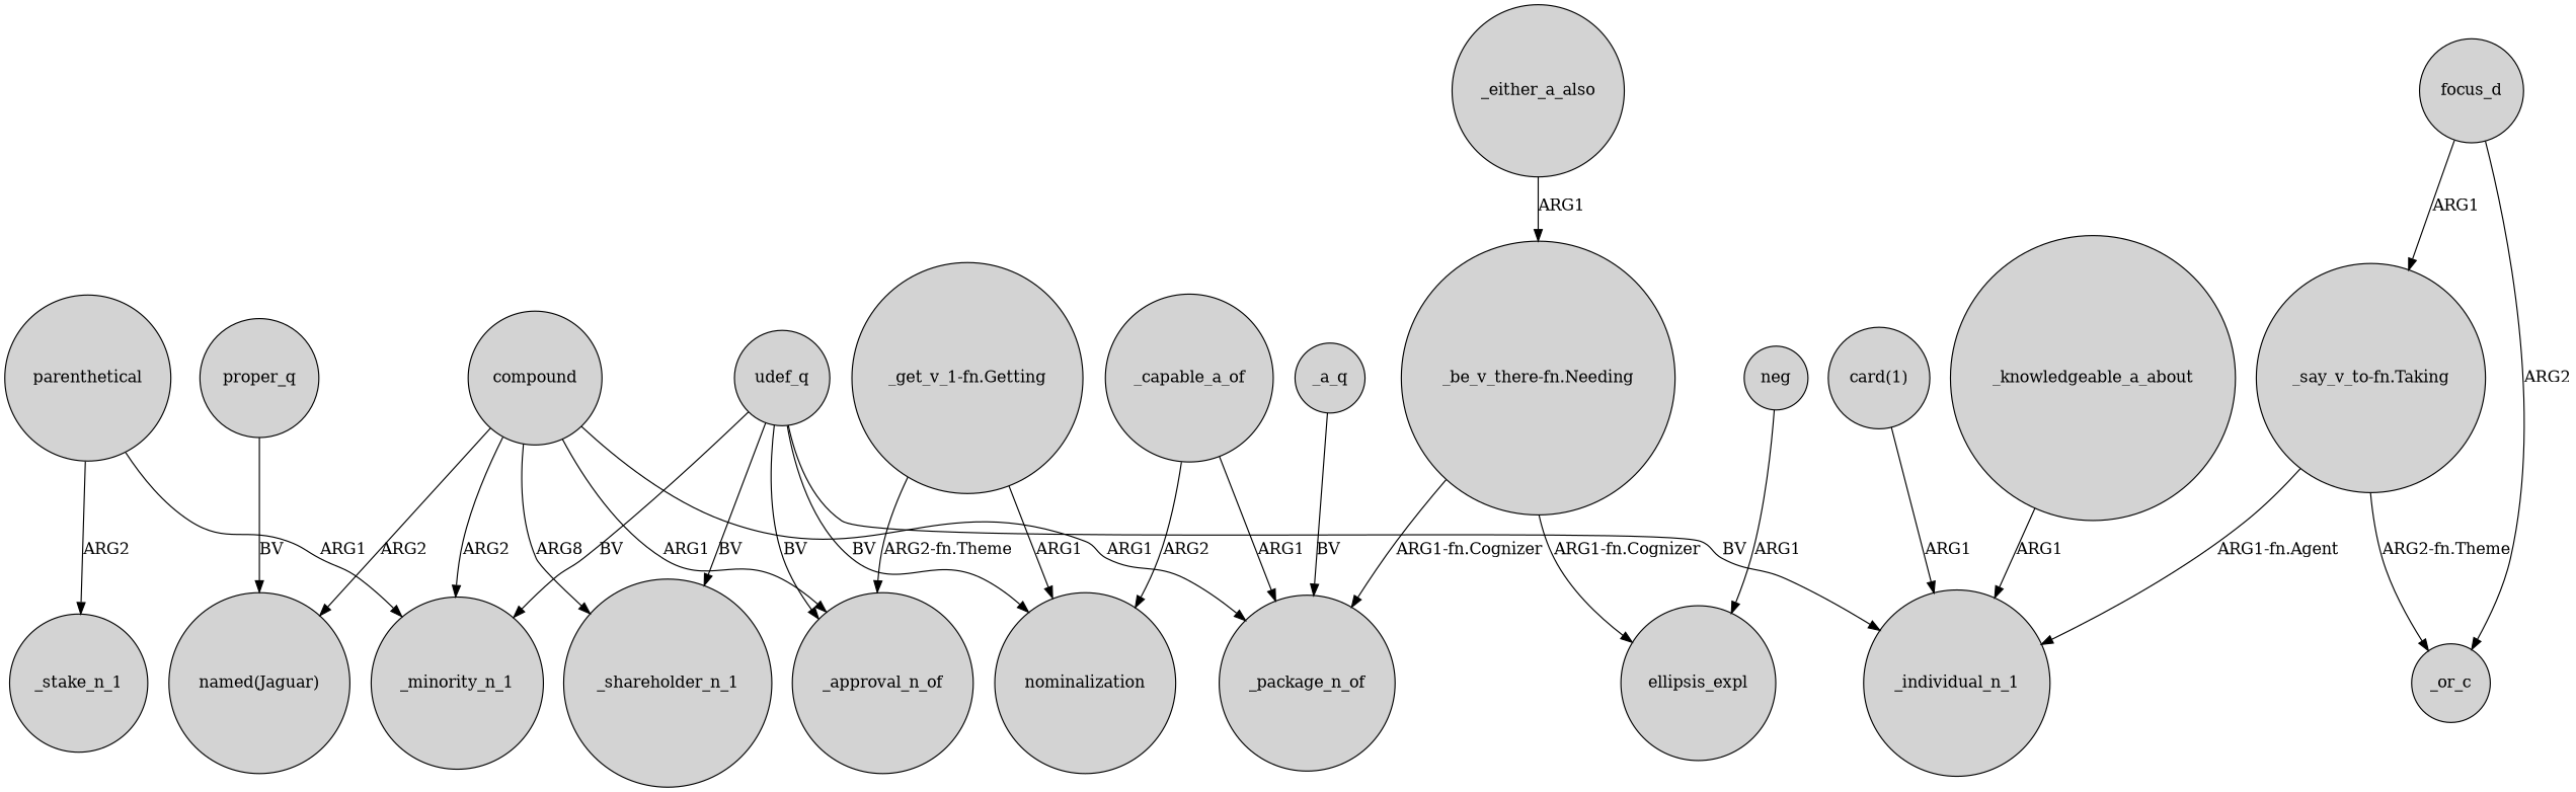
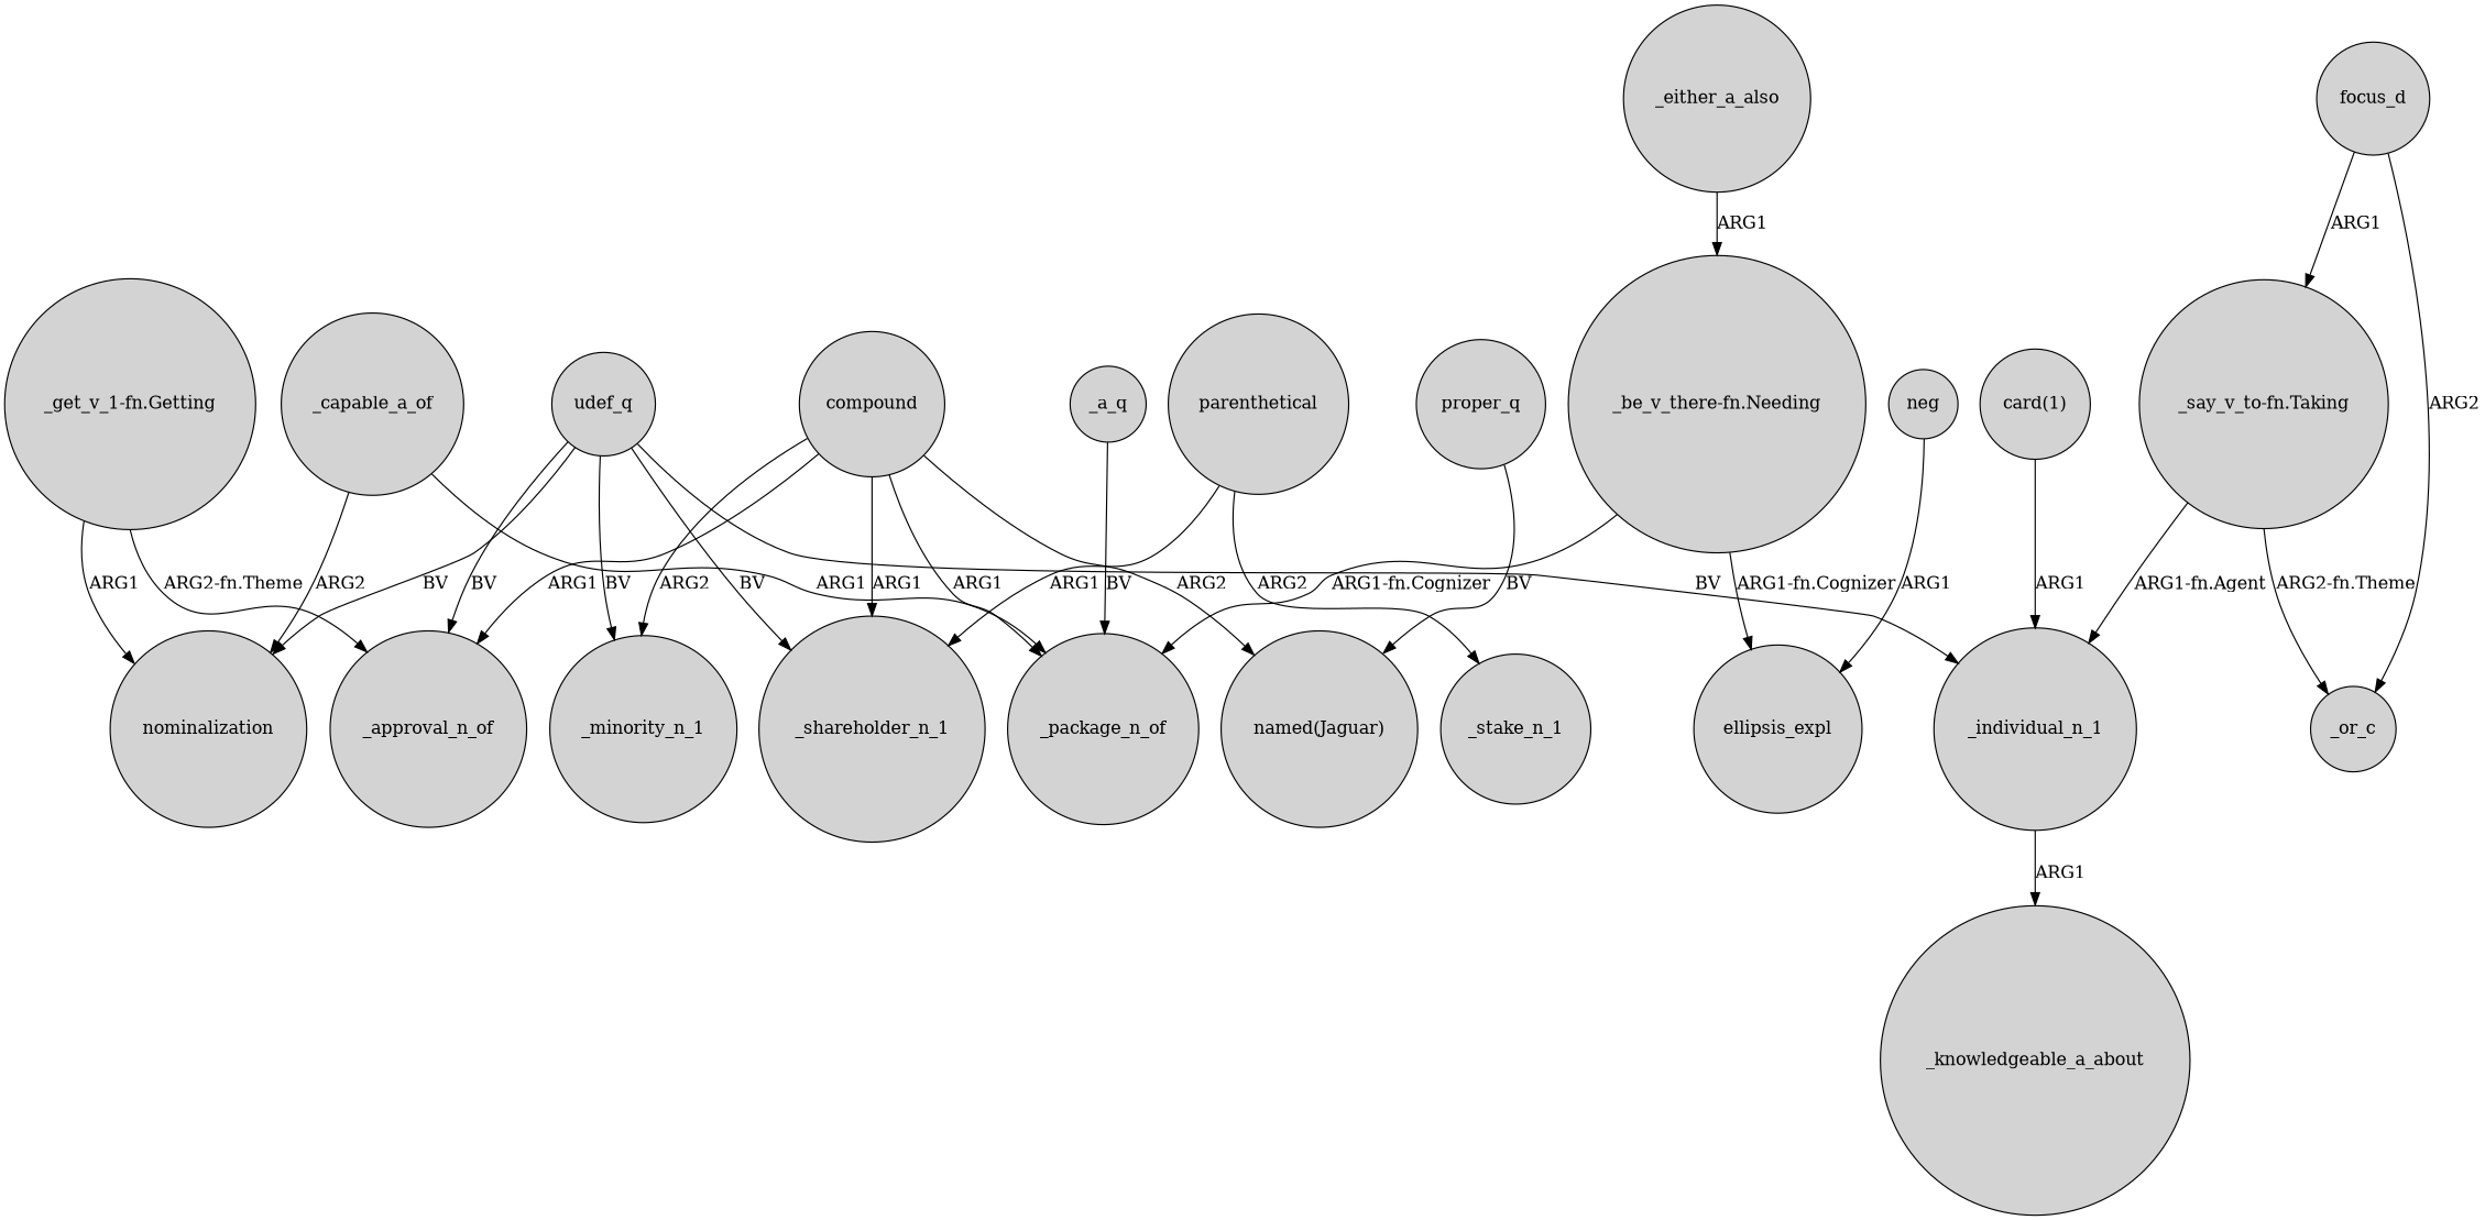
  digraph {
    node [shape=circle style=filled]
    compound
    _minority_n_1
    _approval_n_of
    _shareholder_n_1
    _package_n_of
    "named(Jaguar)"
    udef_q
    nominalization
    _individual_n_1
    focus_d
    "_say_v_to-fn.Taking"
    _or_c
    "_get_v_1-fn.Getting"
    parenthetical
    _stake_n_1
    "card(1)"
    "_be_v_there-fn.Needing"
    ellipsis_expl
    _a_q
    _capable_a_of
    neg
    proper_q
    _either_a_also
    _knowledgeable_a_about
    compound -> _minority_n_1 [label=ARG2]
    compound -> _approval_n_of [label=ARG1]
-   compound -> _shareholder_n_1 [label=ARG8]
+   compound -> _shareholder_n_1 [label=ARG1]
    compound -> _package_n_of [label=ARG1]
    compound -> "named(Jaguar)" [label=ARG2]
    udef_q -> _minority_n_1 [label=BV]
    udef_q -> _approval_n_of [label=BV]
    udef_q -> _shareholder_n_1 [label=BV]
    udef_q -> nominalization [label=BV]
    udef_q -> _individual_n_1 [label=BV]
    focus_d -> "_say_v_to-fn.Taking" [label=ARG1]
    focus_d -> _or_c [label=ARG2]
    "_say_v_to-fn.Taking" -> _individual_n_1 [label="ARG1-fn.Agent"]
    "_say_v_to-fn.Taking" -> _or_c [label="ARG2-fn.Theme"]
    "_get_v_1-fn.Getting" -> _approval_n_of [label="ARG2-fn.Theme"]
    "_get_v_1-fn.Getting" -> nominalization [label=ARG1]
-   parenthetical -> _minority_n_1 [label=ARG1]
+   parenthetical -> _shareholder_n_1 [label=ARG1]
    parenthetical -> _stake_n_1 [label=ARG2]
    "card(1)" -> _individual_n_1 [label=ARG1]
    "_be_v_there-fn.Needing" -> _package_n_of [label="ARG1-fn.Cognizer"]
    "_be_v_there-fn.Needing" -> ellipsis_expl [label="ARG1-fn.Cognizer"]
    _a_q -> _package_n_of [label=BV]
    _capable_a_of -> _package_n_of [label=ARG1]
    _capable_a_of -> nominalization [label=ARG2]
    neg -> ellipsis_expl [label=ARG1]
    proper_q -> "named(Jaguar)" [label=BV]
    _either_a_also -> "_be_v_there-fn.Needing" [label=ARG1]
-   _knowledgeable_a_about -> _individual_n_1 [label=ARG1]
+   _individual_n_1 -> _knowledgeable_a_about [label=ARG1]
  }
